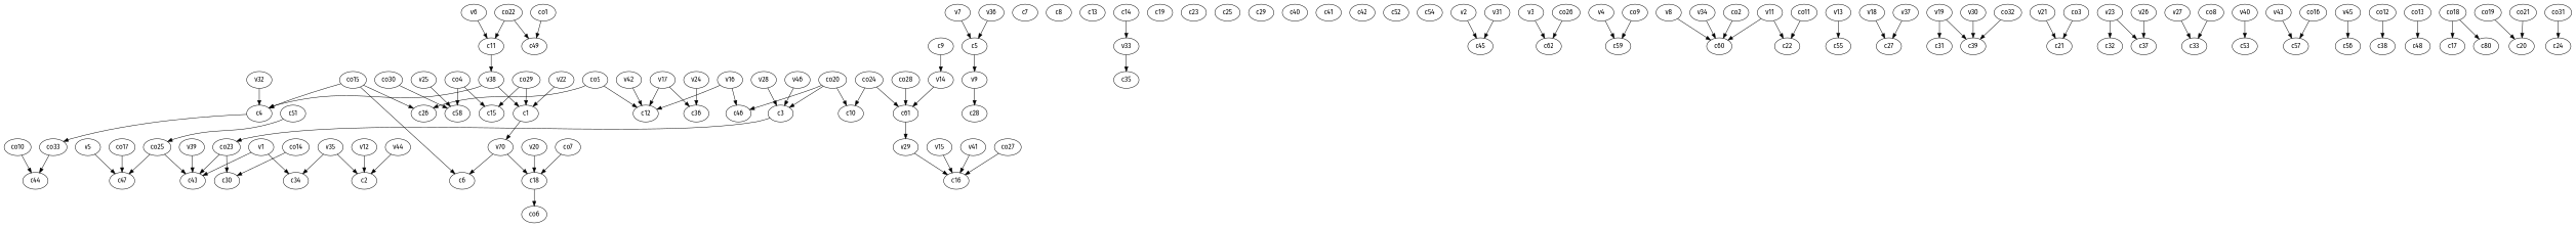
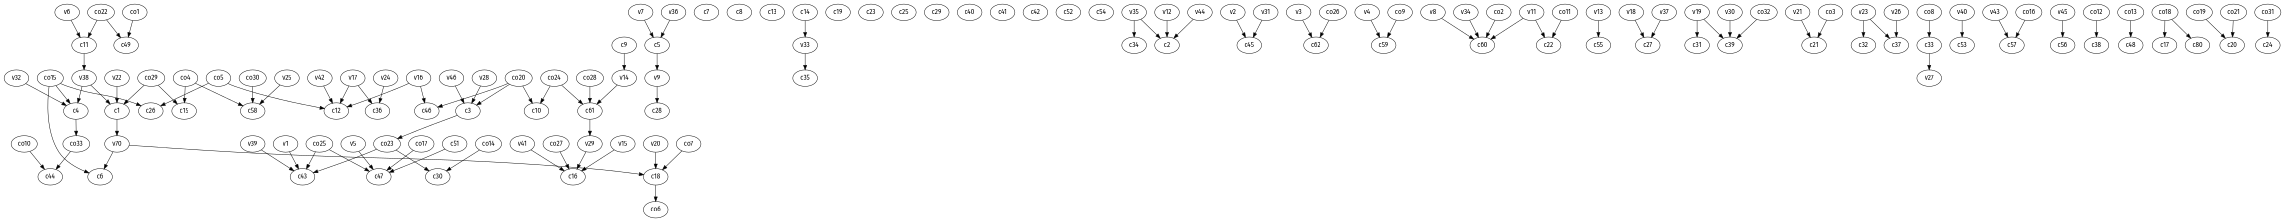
  strict digraph {
    fontname="Fira Sans"
    node [fontname="Fira Sans"]
    edge [fontname="Fira Sans" weight=1]
    n1 [label=v70]
    c1
    c6
    c18
    c3
    co23
    c43
    c30
    c4
    co33
    c44
    c5
    v9
    c28
    c7
    c8
    c9
    v14
    c61
    c11
    v38
    c13
    c14
    v33
    c35
    c19
    c23
    c25
    c29
    c40
    c41
    c42
    c51
    co25
    c47
    c52
    c54
    v29
    c16
    v1
    c34
    v2
    c45
    v3
    c62
    v4
    c59
    v5
    v6
    v7
    v8
    c60
    co6
    v11
    c22
    v12
    c2
    v13
    c55
    v15
    v16
    c12
    c46
    v17
    c36
    v18
    c27
    v19
    c31
    c39
    v20
    v21
    c21
    v22
    v23
    c32
    c37
    v24
    v25
    c58
    v26
    v27
    c33
    v28
    v30
    v31
    v32
    v34
    v35
    v36
    v37
    v39
    v40
    c53
    v41
    v42
    v43
    c57
    v44
    v45
    c56
    v46
    co1
    c49
    co2
    co3
    co4
    c15
    co5
    c26
    co7
    co8
    co9
    co10
    co11
    co12
    c38
    co13
    c48
    co14
    co15
    co16
    co17
    co18
    c17
    n126 [label=c80]
    co19
    c20
    co20
    c10
    co21
    co22
    co24
    co26
    co27
    co28
    co29
    co30
    co31
    c24
    co32
    n1 -> c6
    n1 -> c18
    c1 -> n1
    c18 -> co6
    c3 -> co23
    co23 -> c43
    co23 -> c30
    c4 -> co33
    co33 -> c44
    c5 -> v9
    v9 -> c28
    c9 -> v14
    v14 -> c61
    c61 -> v29
    c11 -> v38
    v38 -> c1
    v38 -> c4
    c14 -> v33
    v33 -> c35
-   c51 -> co25
+   c51 -> c47
    co25 -> c43
    co25 -> c47
    v29 -> c16
    v1 -> c43
-   v1 -> c34
    v2 -> c45
    v3 -> c62
    v4 -> c59
    v5 -> c47
    v6 -> c11
    v7 -> c5
    v8 -> c60
    v11 -> c60
    v11 -> c22
    v12 -> c2
    v13 -> c55
    v15 -> c16
    v16 -> c12
    v16 -> c46
    v17 -> c12
    v17 -> c36
    v18 -> c27
    v19 -> c31
    v19 -> c39
    v20 -> c18
    v21 -> c21
    v22 -> c1
    v23 -> c32
    v23 -> c37
    v24 -> c36
    v25 -> c58
    v26 -> c37
-   v27 -> c33
+   c33 -> v27
    v28 -> c3
    v30 -> c39
    v31 -> c45
    v32 -> c4
    v34 -> c60
    v35 -> c34
    v35 -> c2
    v36 -> c5
    v37 -> c27
    v39 -> c43
    v40 -> c53
    v41 -> c16
    v42 -> c12
    v43 -> c57
    v44 -> c2
    v45 -> c56
    v46 -> c3
    co1 -> c49
    co2 -> c60
    co3 -> c21
    co4 -> c58
    co4 -> c15
    co5 -> c12
    co5 -> c26
    co7 -> c18
    co8 -> c33
    co9 -> c59
    co10 -> c44
    co11 -> c22
    co12 -> c38
    co13 -> c48
    co14 -> c30
    co15 -> c6
    co15 -> c4
    co15 -> c26
    co16 -> c57
    co17 -> c47
    co18 -> c17
    co18 -> n126
    co19 -> c20
    co20 -> c3
    co20 -> c46
    co20 -> c10
    co21 -> c20
    co22 -> c11
    co22 -> c49
    co24 -> c61
    co24 -> c10
    co26 -> c62
    co27 -> c16
    co28 -> c61
    co29 -> c1
    co29 -> c15
    co30 -> c58
    co31 -> c24
    co32 -> c39
  }
